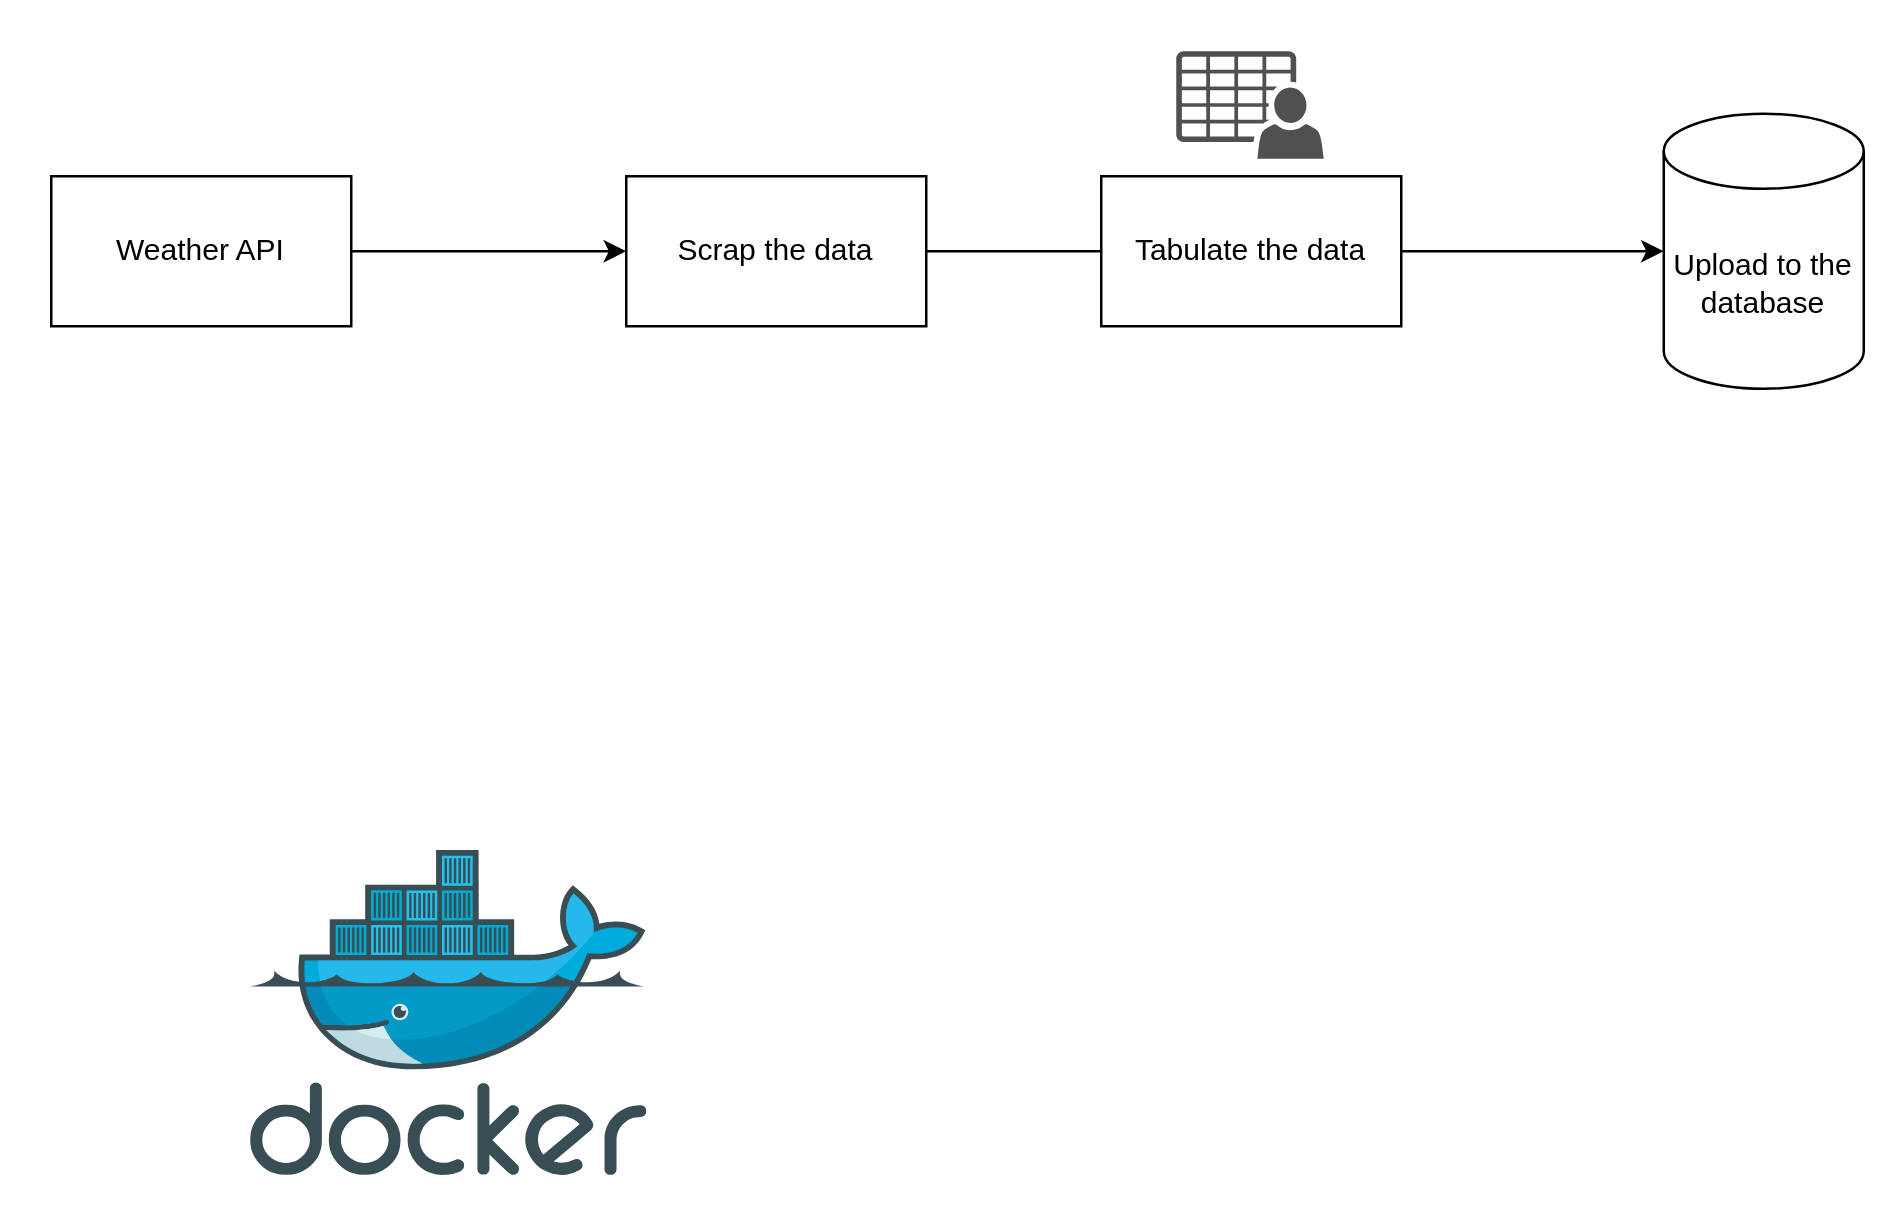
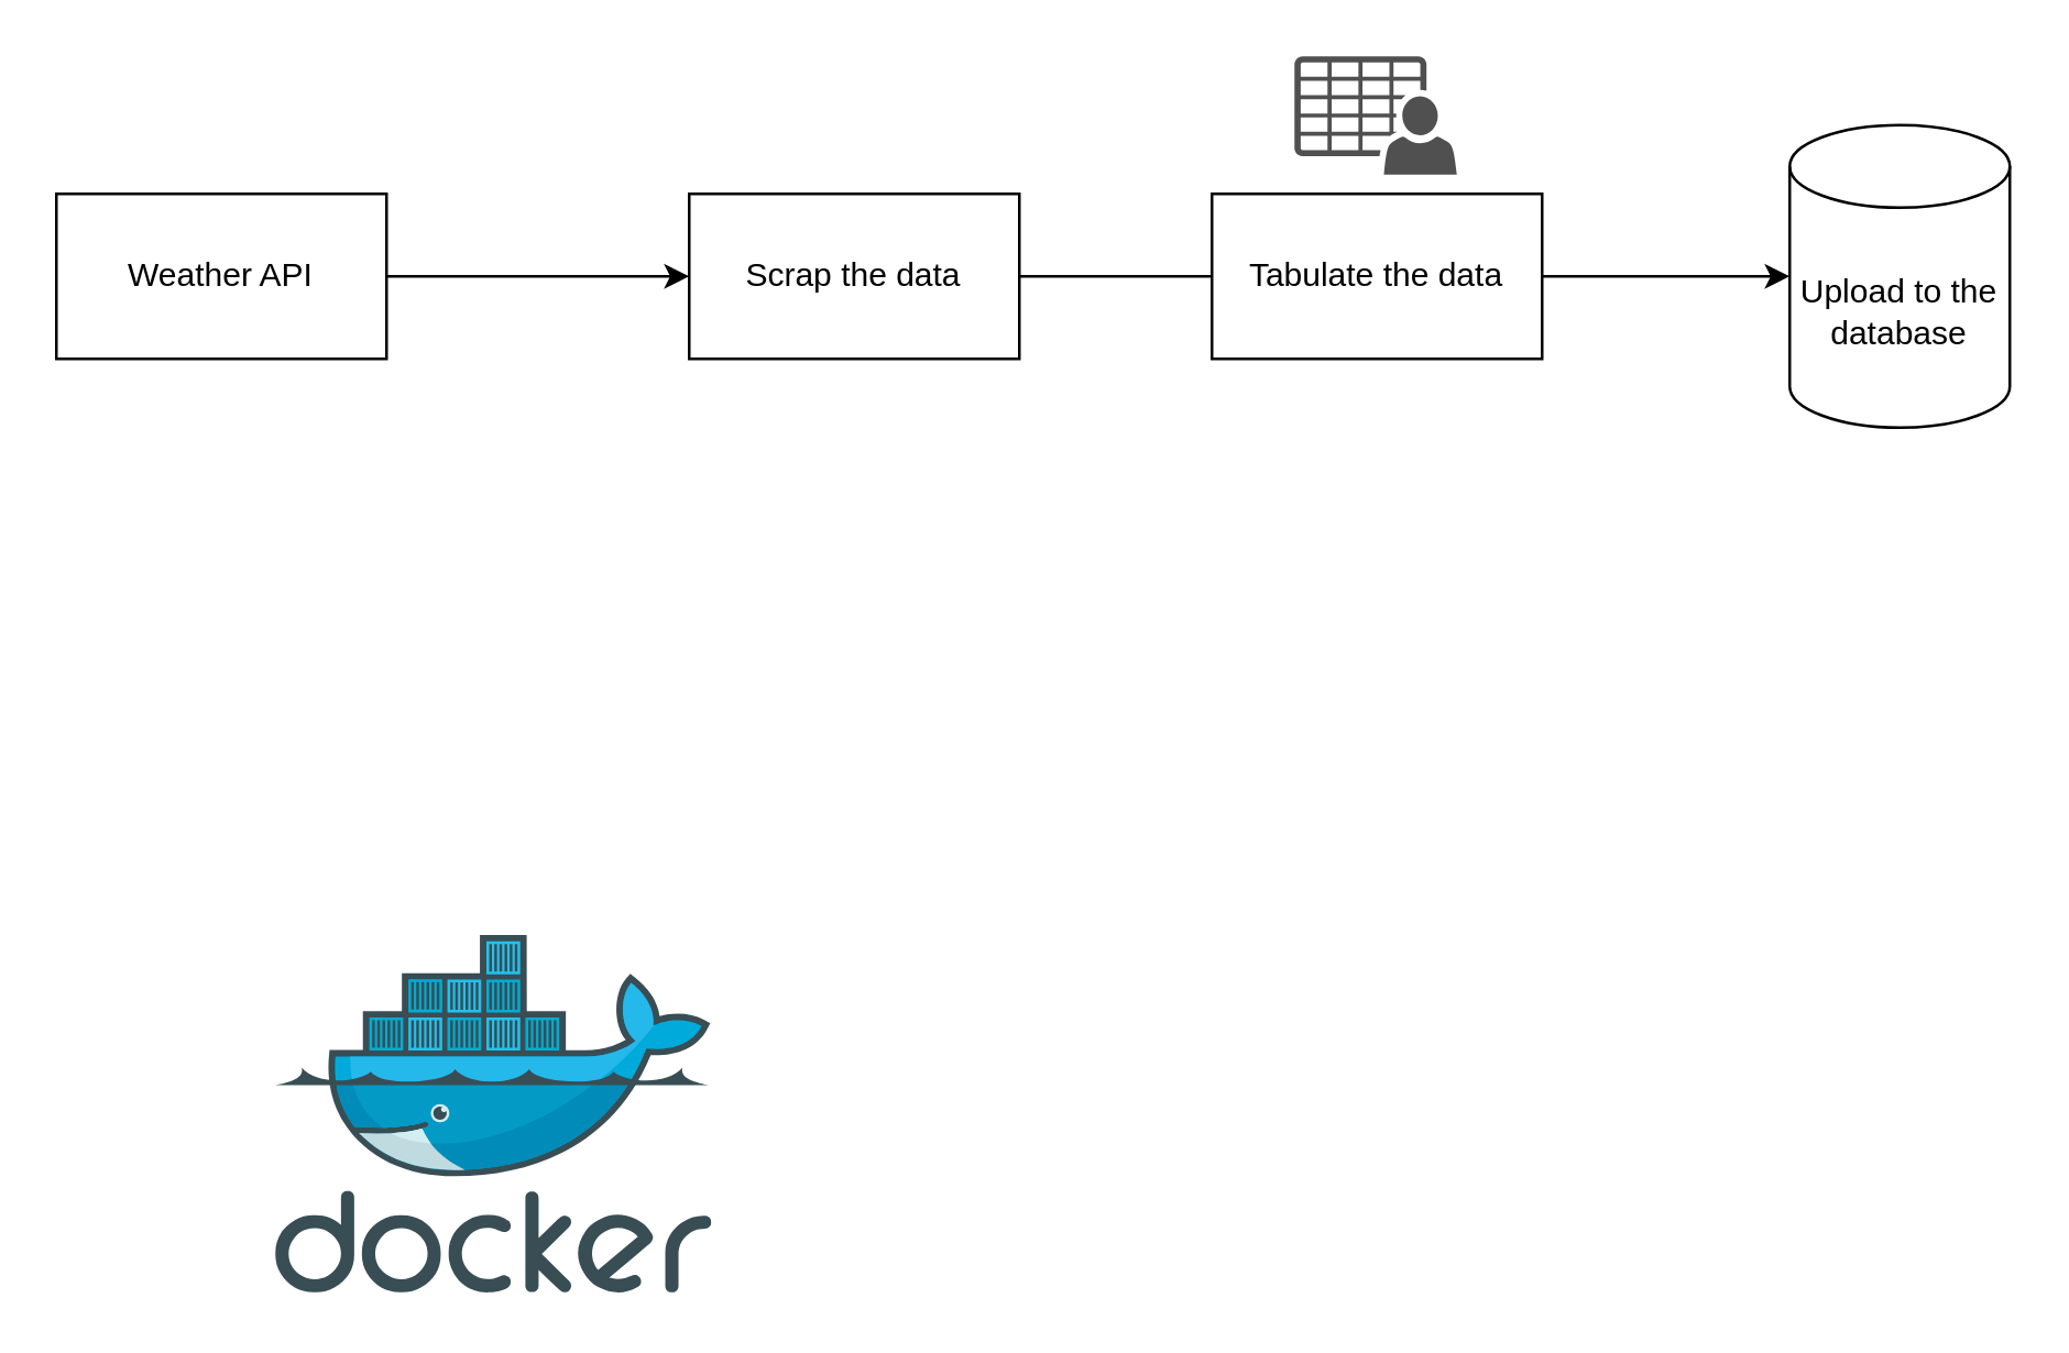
  <mxCell id="0" />
  <mxCell id="1" parent="0" />
  <mxCell id="2" style="edgeStyle=none;html=1;exitX=1;exitY=0.5;exitDx=0;exitDy=0;" parent="1" source="3" target="5" edge="1"><mxGeometry relative="1" as="geometry" /></mxCell>
  <mxCell id="3" value="Weather API" style="rounded=0;whiteSpace=wrap;html=1;" parent="1" vertex="1"><mxGeometry x="20" y="70" width="120" height="60" as="geometry" /></mxCell>
  <mxCell id="4" style="edgeStyle=none;html=1;exitX=1;exitY=0.5;exitDx=0;exitDy=0;entryX=0;entryY=0.5;entryDx=0;entryDy=0;entryPerimeter=0;startArrow=none;" parent="1" source="8" target="6" edge="1"><mxGeometry relative="1" as="geometry" /></mxCell>
  <mxCell id="5" value="Scrap the data" style="rounded=0;whiteSpace=wrap;html=1;" parent="1" vertex="1"><mxGeometry x="250" y="70" width="120" height="60" as="geometry" /></mxCell>
- <mxCell id="6" value="Upload to the database" style="shape=cylinder3;whiteSpace=wrap;html=1;boundedLbl=1;backgroundOutline=1;size=15;" parent="1" vertex="1"><mxGeometry x="665" y="45" width="80" height="110" as="geometry" /></mxCell>
+ <mxCell id="6" value="Upload to the database" style="shape=cylinder3;whiteSpace=wrap;html=1;boundedLbl=1;backgroundOutline=1;size=15;" parent="1" vertex="1"><mxGeometry x="650" y="45" width="80" height="110" as="geometry" /></mxCell>
  <mxCell id="7" value="" style="edgeStyle=none;html=1;exitX=1;exitY=0.5;exitDx=0;exitDy=0;entryX=0;entryY=0.5;entryDx=0;entryDy=0;entryPerimeter=0;endArrow=none;" parent="1" source="5" target="8" edge="1"><mxGeometry relative="1" as="geometry"><mxPoint x="360" y="100" as="sourcePoint" /><mxPoint x="610" y="100" as="targetPoint" /></mxGeometry></mxCell>
  <mxCell id="8" value="Tabulate the data" style="rounded=0;whiteSpace=wrap;html=1;" parent="1" vertex="1"><mxGeometry x="440" y="70" width="120" height="60" as="geometry" /></mxCell>
  <mxCell id="9" value="" style="sketch=0;aspect=fixed;html=1;points=[];align=center;image;fontSize=12;image=img/lib/mscae/Docker.svg;" vertex="1" parent="1"><mxGeometry x="100" y="340" width="158.54" height="130" as="geometry" /></mxCell>
  <mxCell id="10" value="" style="sketch=0;pointerEvents=1;shadow=0;dashed=0;html=1;strokeColor=none;fillColor=#505050;labelPosition=center;verticalLabelPosition=bottom;verticalAlign=top;outlineConnect=0;align=center;shape=mxgraph.office.users.csv_file;" vertex="1" parent="1"><mxGeometry x="470" y="20" width="59" height="43" as="geometry" /></mxCell>
